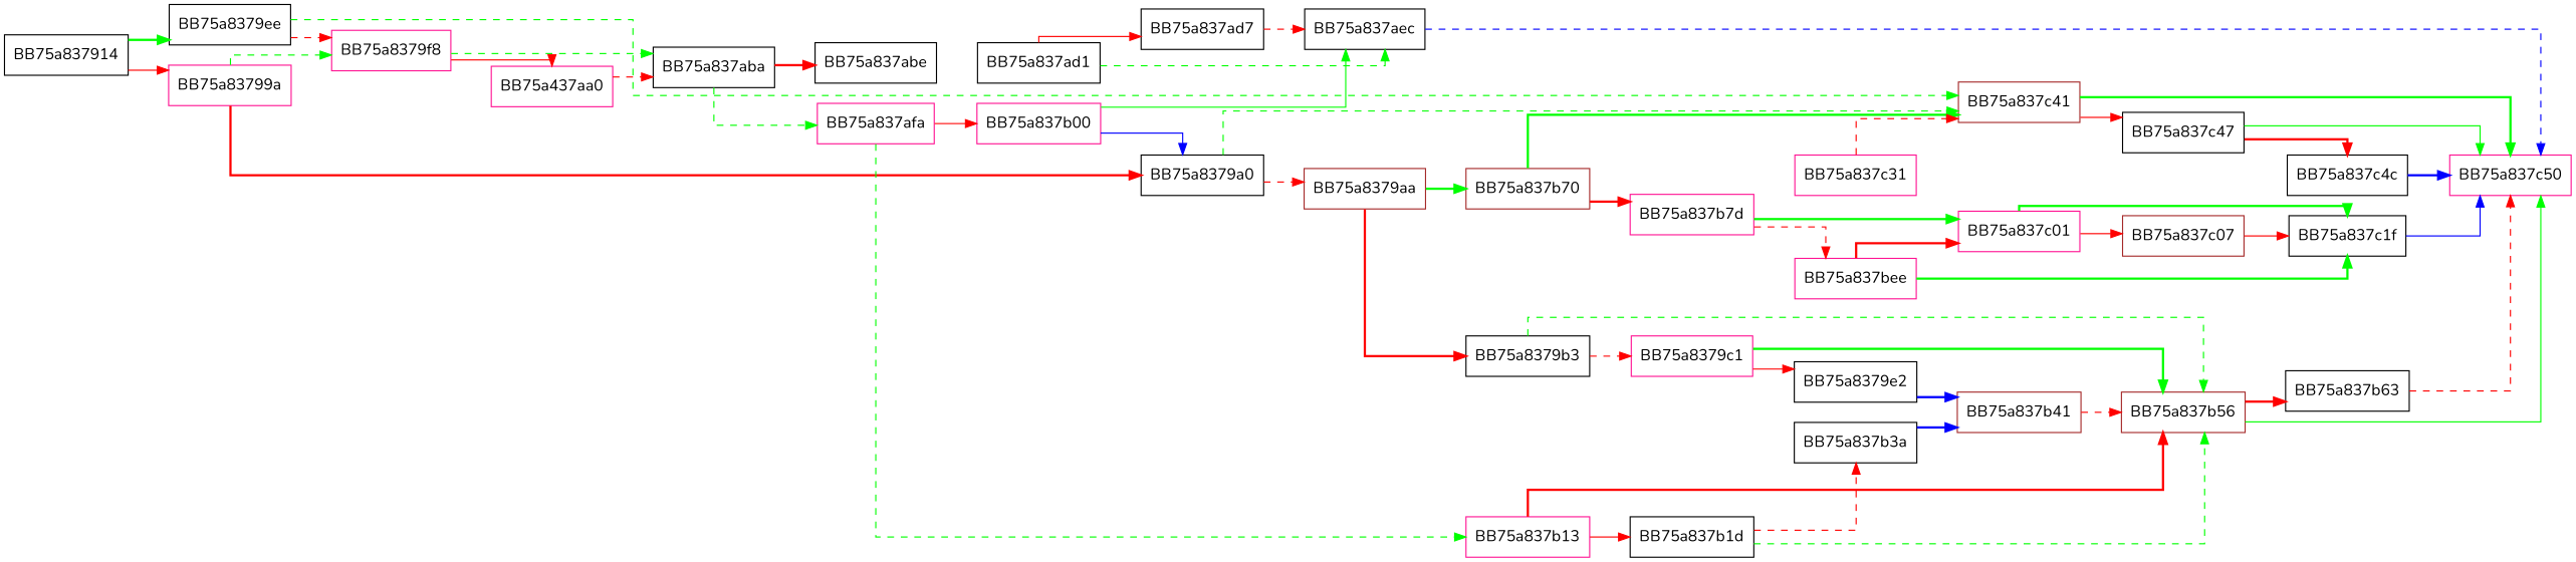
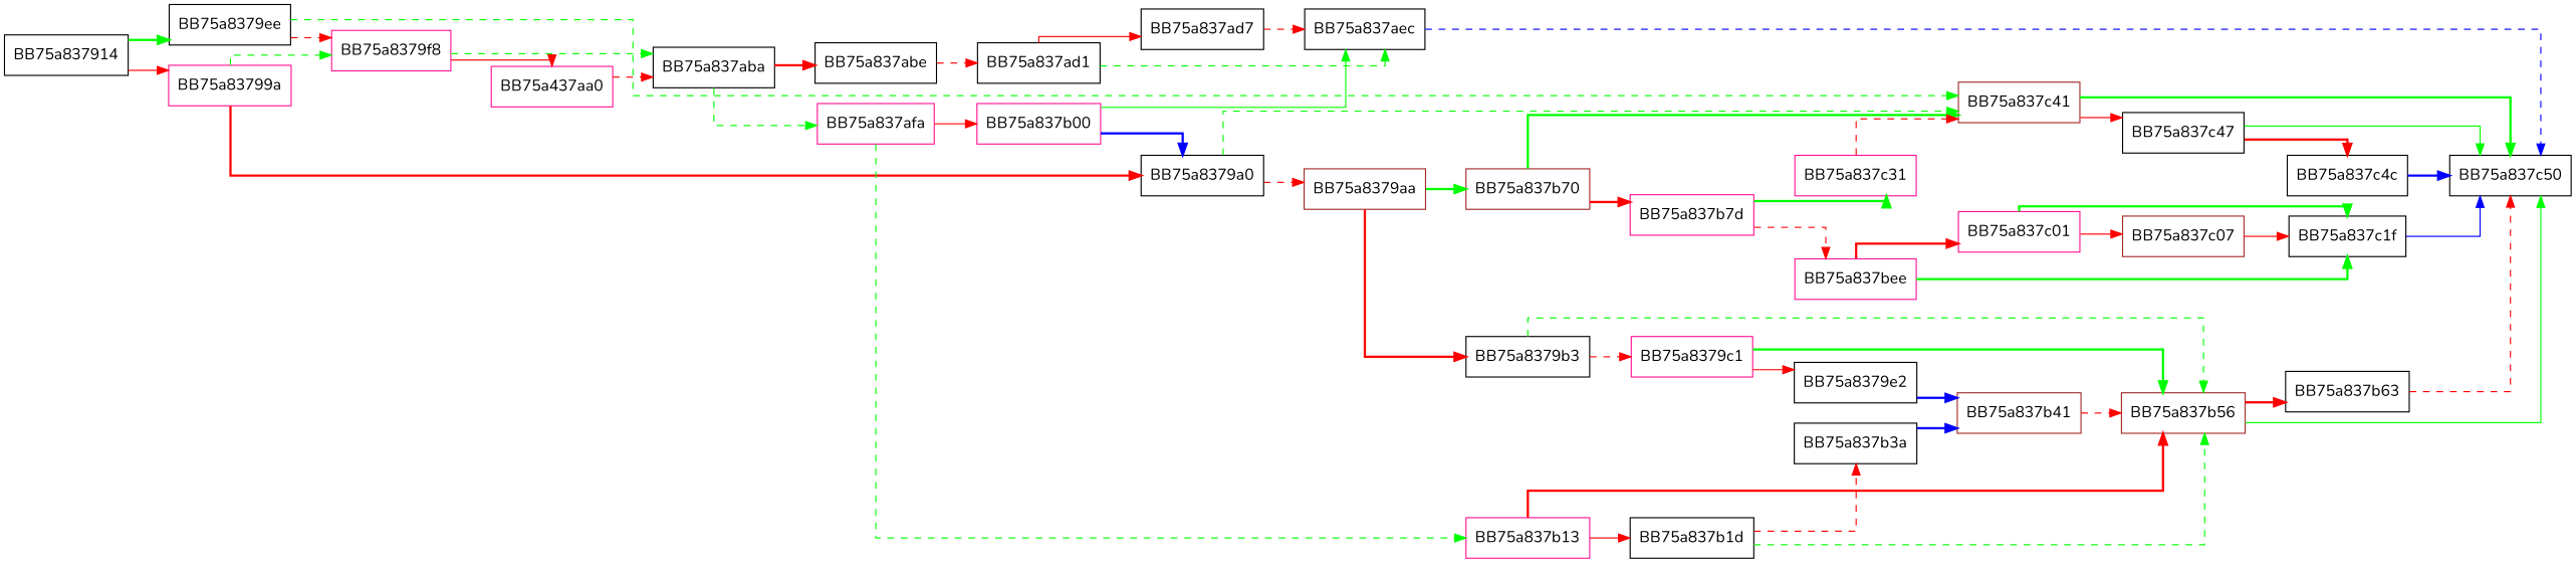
  digraph {
    fontname=Nunito
    rankdir=LR
    splines=ortho
    node [color=black fontname=Nunito shape=box]
    edge [color=red fontname=Nunito style=dashed]
    BB75a837914
    BB75a8379ee
    BB75a83799a [color=deeppink]
    BB75a8379f8 [color=deeppink]
    BB75a837c41 [color=brown]
    BB75a8379a0
    BB75a837aba
    n8 [color=deeppink label=BB75a437aa0]
-   BB75a837c50 [color=deeppink]
+   BB75a837c50
    BB75a837c47
    BB75a8379aa [color=brown]
    BB75a837afa [color=deeppink]
    BB75a837abe
    BB75a837b70 [color=brown]
    BB75a8379b3
    BB75a837c4c
    BB75a837b7d [color=deeppink]
    BB75a837b56 [color=brown]
    BB75a8379c1 [color=deeppink]
    BB75a837c31 [color=deeppink]
    BB75a837bee [color=deeppink]
    BB75a837b63
    BB75a8379e2
    BB75a837b41 [color=brown]
    BB75a837b13 [color=deeppink]
    BB75a837b00 [color=deeppink]
    BB75a837ad1
    BB75a837b1d
    BB75a837aec
    BB75a837ad7
    BB75a837b3a
    BB75a837c1f
    BB75a837c01 [color=deeppink]
    BB75a837c07 [color=brown]
    BB75a837914 -> BB75a8379ee [color=green style=bold]
    BB75a837914 -> BB75a83799a [style=solid]
    BB75a8379ee -> BB75a8379f8
    BB75a8379ee -> BB75a837c41 [color=green]
    BB75a83799a -> BB75a8379f8 [color=green]
    BB75a83799a -> BB75a8379a0 [style=bold]
    BB75a8379f8 -> BB75a837aba [color=green]
    BB75a8379f8 -> n8 [style=solid]
    BB75a837c41 -> BB75a837c50 [color=green style=bold]
    BB75a837c41 -> BB75a837c47 [style=solid]
    BB75a8379a0 -> BB75a837c41 [color=green]
    BB75a8379a0 -> BB75a8379aa
    BB75a837aba -> BB75a837afa [color=green]
    BB75a837aba -> BB75a837abe [style=bold]
    n8 -> BB75a837aba
    BB75a837c47 -> BB75a837c50 [color=green style=solid]
    BB75a837c47 -> BB75a837c4c [style=bold]
    BB75a8379aa -> BB75a837b70 [color=green style=bold]
    BB75a8379aa -> BB75a8379b3 [style=bold]
    BB75a837afa -> BB75a837b13 [color=green]
    BB75a837afa -> BB75a837b00 [style=solid]
+   BB75a837abe -> BB75a837ad1
    BB75a837b70 -> BB75a837c41 [color=green style=bold]
    BB75a837b70 -> BB75a837b7d [style=bold]
    BB75a8379b3 -> BB75a837b56 [color=green]
    BB75a8379b3 -> BB75a8379c1
    BB75a837c4c -> BB75a837c50 [color=blue style=bold]
-   BB75a837b7d -> BB75a837c01 [color=green style=bold]
+   BB75a837b7d -> BB75a837c31 [color=green style=bold]
    BB75a837b7d -> BB75a837bee
    BB75a837b56 -> BB75a837c50 [color=green style=solid]
    BB75a837b56 -> BB75a837b63 [style=bold]
    BB75a8379c1 -> BB75a837b56 [color=green style=bold]
    BB75a8379c1 -> BB75a8379e2 [style=solid]
    BB75a837c31 -> BB75a837c41
    BB75a837bee -> BB75a837c1f [color=green style=bold]
    BB75a837bee -> BB75a837c01 [style=bold]
    BB75a837b63 -> BB75a837c50
    BB75a8379e2 -> BB75a837b41 [color=blue style=bold]
    BB75a837b41 -> BB75a837b56
    BB75a837b13 -> BB75a837b56 [style=bold]
    BB75a837b13 -> BB75a837b1d [style=solid]
-   BB75a837b00 -> BB75a8379a0 [color=blue style=solid]
+   BB75a837b00 -> BB75a8379a0 [color=blue style=bold]
    BB75a837b00 -> BB75a837aec [color=green style=solid]
    BB75a837ad1 -> BB75a837aec [color=green]
    BB75a837ad1 -> BB75a837ad7 [style=solid]
    BB75a837b1d -> BB75a837b56 [color=green]
    BB75a837b1d -> BB75a837b3a
    BB75a837aec -> BB75a837c50 [color=blue]
    BB75a837ad7 -> BB75a837aec
    BB75a837b3a -> BB75a837b41 [color=blue style=bold]
    BB75a837c1f -> BB75a837c50 [color=blue style=solid]
    BB75a837c01 -> BB75a837c1f [color=green style=bold]
    BB75a837c01 -> BB75a837c07 [style=solid]
    BB75a837c07 -> BB75a837c1f [style=solid]
  }
